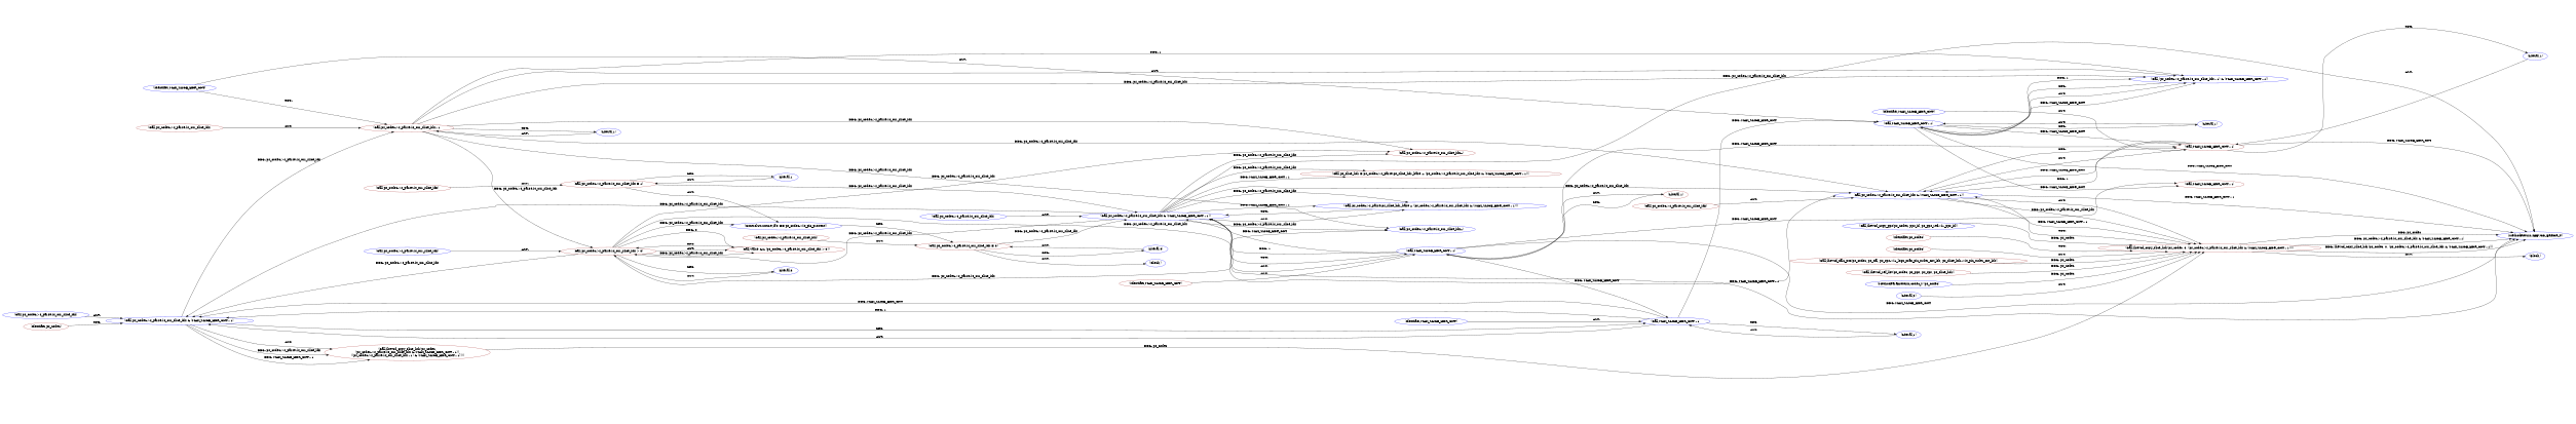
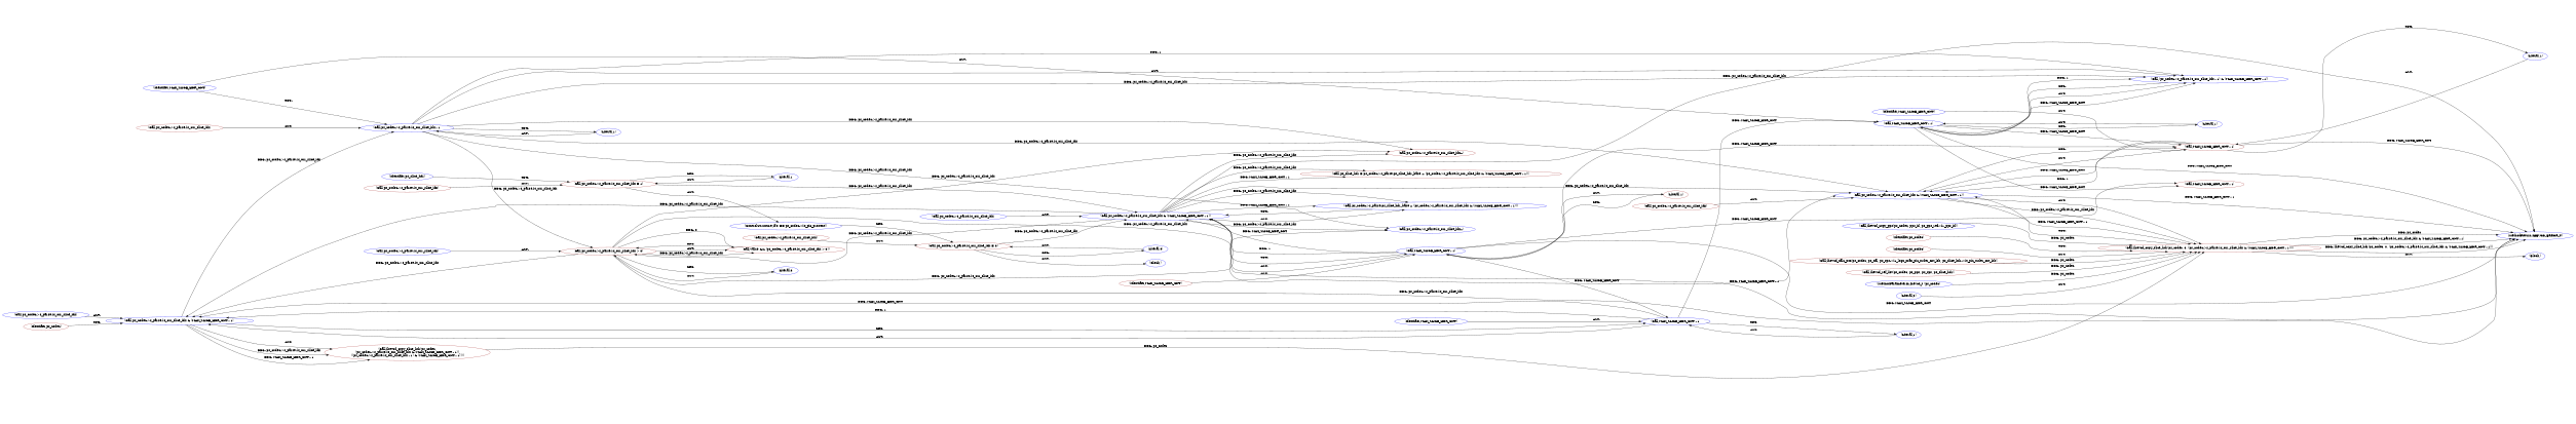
  digraph {
    rankdir=LR
    node [color=blue]
    n1 [label="(Call,ps_codec->s_parse.i4_cur_slice_idx & (MAX_SLICE_HDR_CNT - 1))"]
    n2 [color=brown label="(Call,MAX_SLICE_HDR_CNT - 1)"]
    n3 [color=brown label="(Call,ihevcd_copy_slice_hdr(ps_codec, 0, (ps_codec->s_parse.i4_cur_slice_idx & (MAX_SLICE_HDR_CNT - 1))))"]
    n4 [label="(MethodReturn,IHEVCD_ERROR_T)"]
    n5 [label="(Literal,1)"]
    n6 [label="(Block,)"]
    n7 [color=brown label="(Call,ps_codec->s_parse.i4_cur_slice_idx > 0)"]
    n8 [label="(Call,ps_codec->s_parse.i4_cur_slice_idx & (MAX_SLICE_HDR_CNT - 1))"]
    n9 [label="(Literal,0)"]
    n10 [label="(Call,ps_codec->s_parse.i4_cur_slice_idx--)"]
    n11 [color=brown label="(Call,value && (ps_codec->s_parse.i4_cur_slice_idx > 0))"]
    n12 [color=brown label="(Call,ps_codec->s_parse.i4_cur_slice_idx--)"]
    n13 [label="(Call,MAX_SLICE_HDR_CNT - 1)"]
-   n14 [color=brown label="(Call,ps_codec->s_parse.i4_cur_slice_idx - 1)"]
+   n14 [label="(Call,ps_codec->s_parse.i4_cur_slice_idx - 1)"]
    n15 [color=brown label="(Call,ihevcd_copy_slice_hdr(ps_codec,\n (ps_codec->s_parse.i4_cur_slice_idx & (MAX_SLICE_HDR_CNT - 1)),\n ((ps_codec->s_parse.i4_cur_slice_idx - 1) & (MAX_SLICE_HDR_CNT - 1))))"]
    n16 [label="(Call,ps_codec->s_parse.i4_cur_slice_idx & (MAX_SLICE_HDR_CNT - 1))"]
    n17 [label="(Call,MAX_SLICE_HDR_CNT - 1)"]
    n18 [color=brown label="(Call,ps_slice_hdr = ps_codec->s_parse.ps_slice_hdr_base + (ps_codec->s_parse.i4_cur_slice_idx & (MAX_SLICE_HDR_CNT - 1)))"]
    n19 [label="(Call,ps_codec->s_parse.ps_slice_hdr_base + (ps_codec->s_parse.i4_cur_slice_idx & (MAX_SLICE_HDR_CNT - 1)))"]
    n20 [color=brown label="(Literal,1)"]
    n21 [color=brown label="(Call,MAX_SLICE_HDR_CNT - 1)"]
    n22 [color=brown label="(Call,ps_codec->s_parse.i4_cur_slice_idx = 0)"]
    n23 [label="(Literal,0)"]
    n24 [label="(Block,)"]
    n25 [color=brown label="(Call,ps_codec->s_parse.i4_cur_slice_idx = 1)"]
    n26 [label="(ControlStructure,if(0 == ps_codec->i4_pic_present))"]
    n27 [label="(Literal,1)"]
    n28 [label="(Call,MAX_SLICE_HDR_CNT - 1)"]
    n29 [label="(Literal,1)"]
    n30 [label="(Literal,1)"]
    n31 [label="(Call,(ps_codec->s_parse.i4_cur_slice_idx - 1) & (MAX_SLICE_HDR_CNT - 1))"]
    n32 [label="(Literal,1)"]
    n33 [label="(Call,ps_codec->s_parse.i4_cur_slice_idx)"]
    n34 [color=brown label="(Identifier,MAX_SLICE_HDR_CNT)"]
+   n35 [label="(Identifier,ps_slice_hdr)"]
    n36 [color=brown label="(Call,ihevcd_calc_poc(ps_codec, ps_nal, ps_sps->i1_log2_max_pic_order_cnt_lsb, ps_slice_hdr->i4_pic_order_cnt_lsb))"]
    n37 [label="(Identifier,MAX_SLICE_HDR_CNT)"]
    n38 [color=brown label="(Call,ps_codec->s_parse.i4_cur_slice_idx)"]
    n39 [label="(Call,ps_codec->s_parse.i4_cur_slice_idx)"]
    n40 [label="(Identifier,MAX_SLICE_HDR_CNT)"]
    n41 [label="(Call,ps_codec->s_parse.i4_cur_slice_idx)"]
    n42 [color=brown label="(Call,ihevcd_ref_list(ps_codec, ps_pps, ps_sps, ps_slice_hdr))"]
-   n43 [label="(MethodParameterIn,codec_t *ps_codec)"]
+   n43 [label="(MethodParameterIn,ihevcd_t *ps_codec)"]
    n44 [label="(Identifier,MAX_SLICE_HDR_CNT)"]
    n45 [label="(Literal,0)"]
    n46 [color=brown label="(Identifier,ps_codec)"]
    n47 [label="(Call,ihevcd_copy_pps(ps_codec, pps_id, ps_pps_ref->i1_pps_id))"]
    n48 [color=brown label="(Identifier,ps_codec)"]
    n49 [color=brown label="(Call,ps_codec->s_parse.i4_cur_slice_idx)"]
    n50 [color=brown label="(Call,ps_codec->s_parse.i4_cur_slice_idx)"]
    n51 [color=brown label="(Identifier,ps_codec)"]
    n52 [color=brown label="(Call,ps_codec->s_parse.i4_cur_slice_idx)"]
    n1 -> n2 [label="CFG: "]
    n1 -> n3 [label="AST: "]
    n1 -> n3 [label="DDG: ps_codec->s_parse.i4_cur_slice_idx"]
    n1 -> n3 [label="DDG: MAX_SLICE_HDR_CNT - 1"]
    n1 -> n4 [label="DDG: MAX_SLICE_HDR_CNT - 1"]
    n2 -> n1 [label="AST: "]
    n2 -> n1 [label="DDG: MAX_SLICE_HDR_CNT"]
    n2 -> n1 [label="DDG: 1"]
    n2 -> n4 [label="DDG: MAX_SLICE_HDR_CNT"]
    n2 -> n5 [label="CFG: "]
    n3 -> n1 [label="CFG: "]
    n3 -> n4 [label="DDG: ps_codec"]
    n3 -> n4 [label="DDG: ps_codec->s_parse.i4_cur_slice_idx & (MAX_SLICE_HDR_CNT - 1)"]
    n3 -> n4 [label="DDG: ihevcd_copy_slice_hdr(ps_codec, 0, (ps_codec->s_parse.i4_cur_slice_idx & (MAX_SLICE_HDR_CNT - 1)))"]
    n3 -> n6 [label="AST: "]
    n5 -> n2 [label="AST: "]
    n7 -> n1 [label="DDG: ps_codec->s_parse.i4_cur_slice_idx"]
-   n7 -> n26 [label="DDG: ps_codec->s_parse.i4_cur_slice_idx"]
+   n7 -> n4 [label="DDG: ps_codec->s_parse.i4_cur_slice_idx"]
    n7 -> n8 [label="DDG: ps_codec->s_parse.i4_cur_slice_idx"]
    n7 -> n9 [label="CFG: "]
    n7 -> n10 [label="DDG: ps_codec->s_parse.i4_cur_slice_idx"]
    n7 -> n11 [label="AST: "]
    n7 -> n11 [label="DDG: ps_codec->s_parse.i4_cur_slice_idx"]
    n7 -> n11 [label="DDG: 0"]
    n7 -> n12 [label="DDG: ps_codec->s_parse.i4_cur_slice_idx"]
    n8 -> n13 [label="CFG: "]
    n8 -> n14 [label="DDG: ps_codec->s_parse.i4_cur_slice_idx"]
    n8 -> n15 [label="AST: "]
    n8 -> n15 [label="DDG: ps_codec->s_parse.i4_cur_slice_idx"]
    n8 -> n15 [label="DDG: MAX_SLICE_HDR_CNT - 1"]
    n9 -> n7 [label="AST: "]
    n11 -> n7 [label="CNT: "]
    n13 -> n8 [label="AST: "]
    n13 -> n8 [label="DDG: MAX_SLICE_HDR_CNT"]
    n13 -> n8 [label="DDG: 1"]
    n13 -> n28 [label="DDG: MAX_SLICE_HDR_CNT"]
    n13 -> n29 [label="CFG: "]
    n14 -> n1 [label="DDG: ps_codec->s_parse.i4_cur_slice_idx"]
    n14 -> n7 [label="DDG: ps_codec->s_parse.i4_cur_slice_idx"]
    n14 -> n10 [label="DDG: ps_codec->s_parse.i4_cur_slice_idx"]
    n14 -> n12 [label="DDG: ps_codec->s_parse.i4_cur_slice_idx"]
    n14 -> n30 [label="CFG: "]
    n14 -> n31 [label="AST: "]
    n14 -> n31 [label="DDG: ps_codec->s_parse.i4_cur_slice_idx"]
    n14 -> n31 [label="DDG: 1"]
    n15 -> n3 [label="DDG: ps_codec"]
    n16 -> n1 [label="DDG: ps_codec->s_parse.i4_cur_slice_idx"]
    n16 -> n4 [label="DDG: MAX_SLICE_HDR_CNT - 1"]
    n16 -> n4 [label="DDG: ps_codec->s_parse.i4_cur_slice_idx"]
    n16 -> n7 [label="DDG: ps_codec->s_parse.i4_cur_slice_idx"]
    n16 -> n8 [label="DDG: ps_codec->s_parse.i4_cur_slice_idx"]
    n16 -> n10 [label="DDG: ps_codec->s_parse.i4_cur_slice_idx"]
    n16 -> n12 [label="DDG: ps_codec->s_parse.i4_cur_slice_idx"]
    n16 -> n17 [label="CFG: "]
    n16 -> n18 [label="DDG: ps_codec->s_parse.i4_cur_slice_idx"]
    n16 -> n18 [label="DDG: MAX_SLICE_HDR_CNT - 1"]
    n16 -> n19 [label="AST: "]
    n16 -> n19 [label="DDG: ps_codec->s_parse.i4_cur_slice_idx"]
    n16 -> n19 [label="DDG: MAX_SLICE_HDR_CNT - 1"]
    n17 -> n2 [label="DDG: MAX_SLICE_HDR_CNT"]
    n17 -> n4 [label="DDG: MAX_SLICE_HDR_CNT"]
    n17 -> n13 [label="DDG: MAX_SLICE_HDR_CNT"]
    n17 -> n16 [label="AST: "]
    n17 -> n16 [label="DDG: MAX_SLICE_HDR_CNT"]
    n17 -> n16 [label="DDG: 1"]
    n17 -> n20 [label="CFG: "]
    n17 -> n21 [label="DDG: MAX_SLICE_HDR_CNT"]
    n19 -> n16 [label="CFG: "]
    n20 -> n17 [label="AST: "]
    n22 -> n16 [label="DDG: ps_codec->s_parse.i4_cur_slice_idx"]
    n22 -> n23 [label="CFG: "]
    n22 -> n24 [label="AST: "]
    n23 -> n22 [label="AST: "]
    n25 -> n16 [label="DDG: ps_codec->s_parse.i4_cur_slice_idx"]
    n25 -> n26 [label="AST: "]
    n25 -> n27 [label="CFG: "]
    n26 -> n22 [label="CFG: "]
    n27 -> n25 [label="AST: "]
    n28 -> n2 [label="DDG: MAX_SLICE_HDR_CNT"]
    n28 -> n4 [label="DDG: MAX_SLICE_HDR_CNT"]
    n28 -> n21 [label="DDG: MAX_SLICE_HDR_CNT"]
    n28 -> n31 [label="AST: "]
    n28 -> n31 [label="DDG: MAX_SLICE_HDR_CNT"]
    n28 -> n31 [label="DDG: 1"]
    n28 -> n32 [label="CFG: "]
    n29 -> n13 [label="AST: "]
    n30 -> n14 [label="AST: "]
    n31 -> n28 [label="CFG: "]
    n32 -> n28 [label="AST: "]
    n33 -> n7 [label="AST: "]
    n34 -> n17 [label="AST: "]
+   n35 -> n25 [label="CFG: "]
    n36 -> n3 [label="DDG: ps_codec"]
    n37 -> n14 [label="CFG: "]
    n37 -> n28 [label="AST: "]
    n38 -> n1 [label="AST: "]
    n39 -> n8 [label="AST: "]
    n40 -> n13 [label="AST: "]
    n41 -> n16 [label="AST: "]
    n42 -> n3 [label="DDG: ps_codec"]
    n43 -> n3 [label="DDG: ps_codec"]
    n44 -> n2 [label="AST: "]
    n45 -> n3 [label="AST: "]
    n46 -> n8 [label="CFG: "]
    n47 -> n3 [label="DDG: ps_codec"]
    n48 -> n3 [label="CFG: "]
    n49 -> n14 [label="AST: "]
    n50 -> n22 [label="AST: "]
    n51 -> n3 [label="AST: "]
    n52 -> n25 [label="AST: "]
  }
